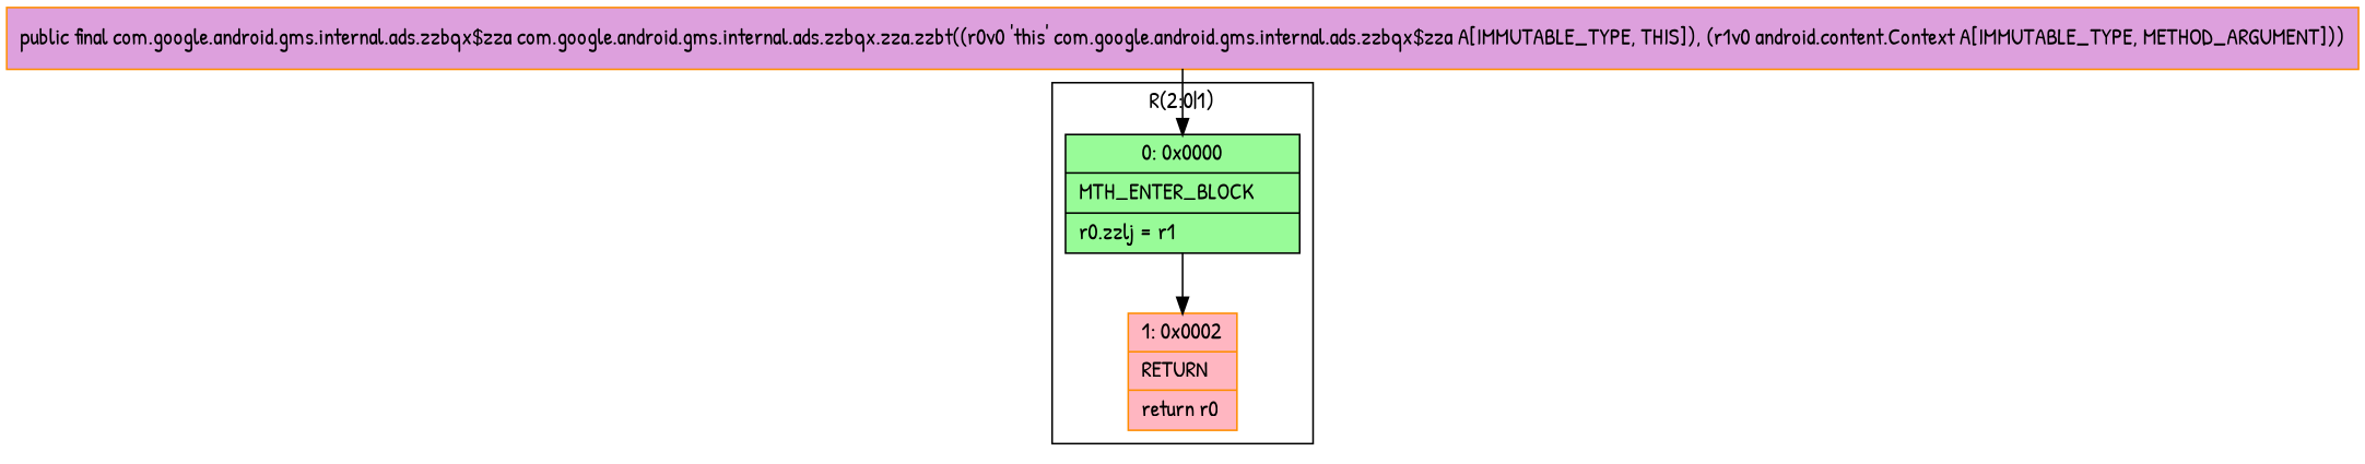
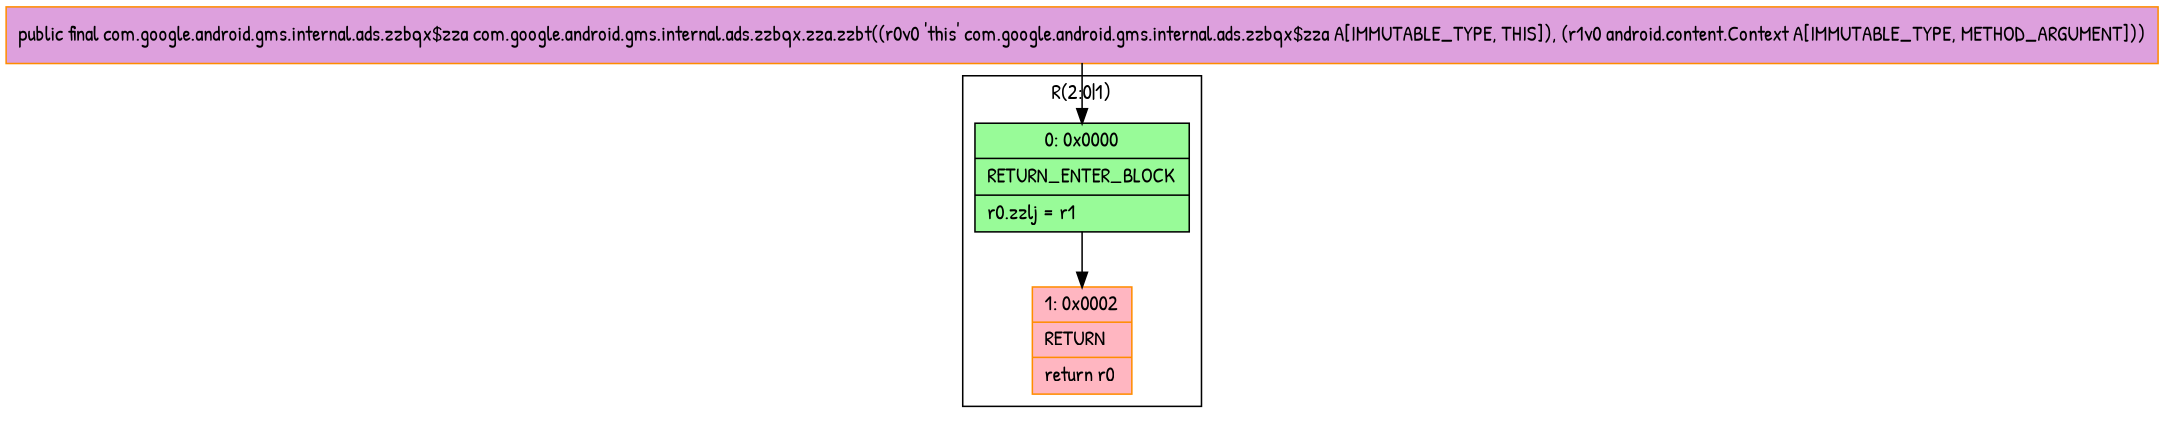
  digraph {
    fontname="Patrick Hand"
    node [color=darkorange shape=record style=filled fontname="Patrick Hand"]
    edge [fontname="Patrick Hand"]
-   n1 [color=black label="{0\:\ 0x0000|MTH_ENTER_BLOCK\l|r0.zzlj = r1\l}" fillcolor=palegreen]
+   n1 [color=black label="{0\:\ 0x0000|RETURN_ENTER_BLOCK\l|r0.zzlj = r1\l}" fillcolor=palegreen]
    n2 [label="{1\:\ 0x0002|RETURN\l|return r0\l}" fillcolor=lightpink]
    n3 [label="{public final com.google.android.gms.internal.ads.zzbqx$zza com.google.android.gms.internal.ads.zzbqx.zza.zzbt((r0v0 'this' com.google.android.gms.internal.ads.zzbqx$zza A[IMMUTABLE_TYPE, THIS]), (r1v0 android.content.Context A[IMMUTABLE_TYPE, METHOD_ARGUMENT])) }" fillcolor=plum]
    subgraph cluster_1 {
      label="R(2:0|1)"
      n1
      n2
    }
    n1 -> n2
    n3 -> n1
  }
